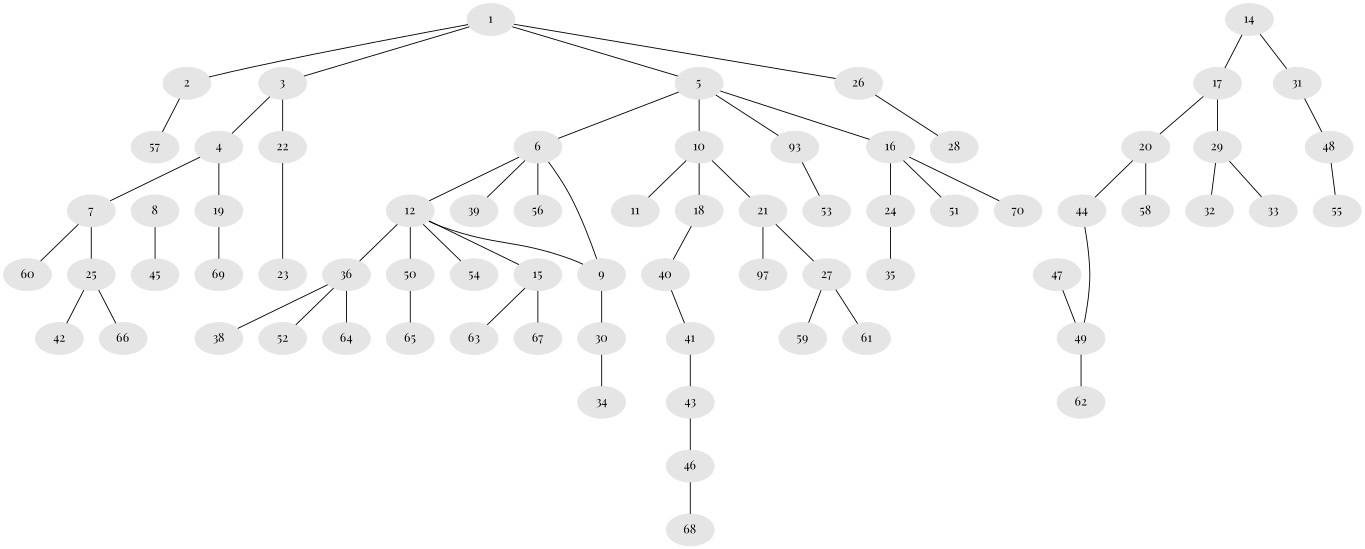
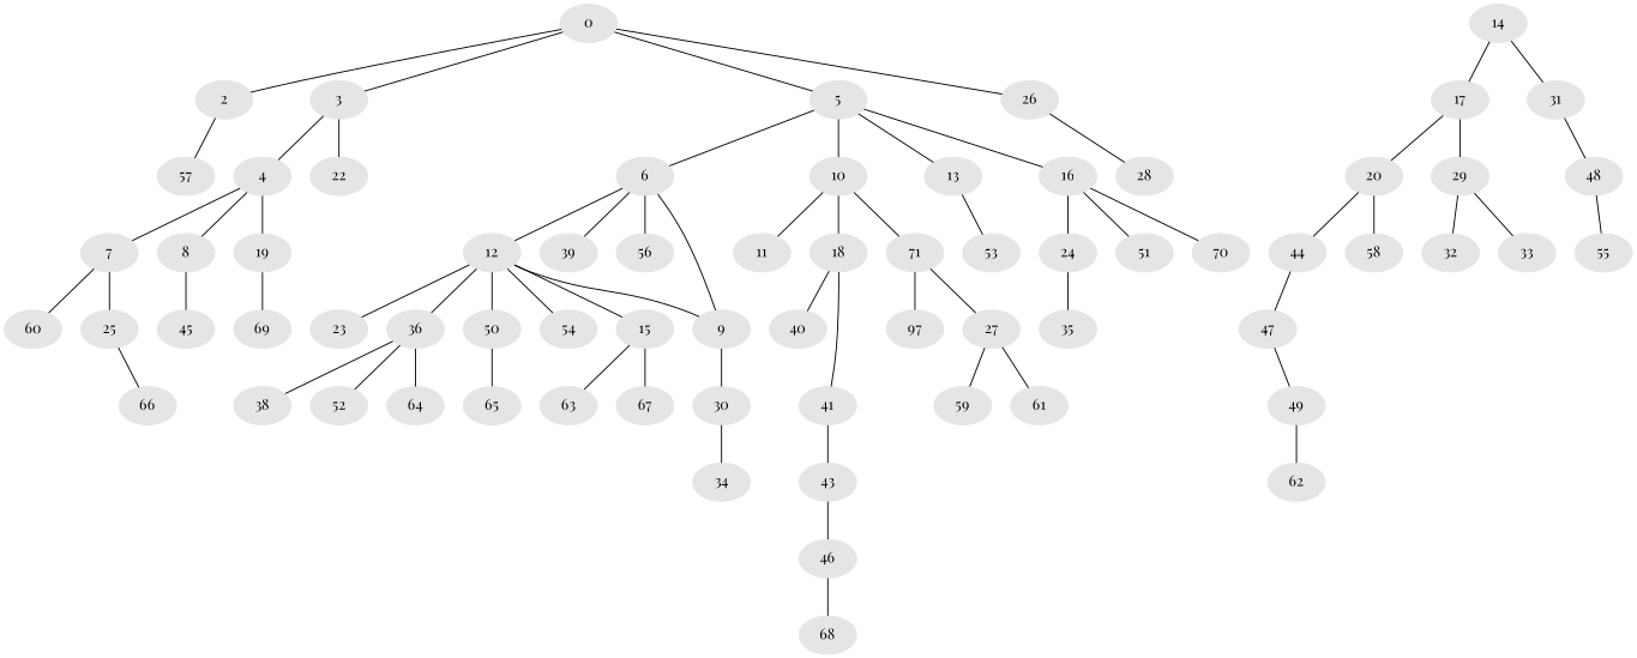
  graph {
    fontname="Playfair Display"
    node [color=gray90 fontname="Playfair Display" style=filled]
    edge [fontname="Playfair Display"]
-   1
+   1 [label=0]
    2
    3
    5
    26
    57
    4
    22
    6
    10
-   13 [label=93]
+   13
    16
    28
    7
    8
    19
    25
    60
    45
    69
    9
    12
    39
    56
    11
    18
-   21
+   21 [label=71]
    53
    24
    51
    70
    30
    15
    23
    36
    50
    54
-   42
    66
    34
    40
    27
    n43 [label=97]
    14
    17
    31
    63
    67
    38
    52
    64
    65
    20
    29
    48
    35
    44
    58
    32
    33
    41
    47
    59
    61
    55
    43
    46
    68
    49
    62
    1 -- 2
    1 -- 3
    1 -- 5
    1 -- 26
    2 -- 57
    3 -- 4
    3 -- 22
    5 -- 6
    5 -- 10
    5 -- 13
    5 -- 16
    26 -- 28
    4 -- 7
+   4 -- 8
    4 -- 19
    6 -- 9
    6 -- 12
    6 -- 39
    6 -- 56
    10 -- 11
    10 -- 18
    10 -- 21
    13 -- 53
    16 -- 24
    16 -- 51
    16 -- 70
    7 -- 25
    7 -- 60
    8 -- 45
    19 -- 69
-   25 -- 42
    25 -- 66
    9 -- 30
    12 -- 9
    12 -- 15
-   22 -- 23
+   12 -- 23
    12 -- 36
    12 -- 50
    12 -- 54
    18 -- 40
    21 -- 27
    21 -- n43
    24 -- 35
    30 -- 34
    15 -- 63
    15 -- 67
    36 -- 38
    36 -- 52
    36 -- 64
    50 -- 65
-   40 -- 41
+   18 -- 41
    27 -- 59
    27 -- 61
    14 -- 17
    14 -- 31
    17 -- 20
    17 -- 29
    31 -- 48
    20 -- 44
    20 -- 58
    29 -- 32
    29 -- 33
    48 -- 55
-   44 -- 49
+   44 -- 47
    41 -- 43
    47 -- 49
    43 -- 46
    46 -- 68
    49 -- 62
  }
